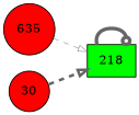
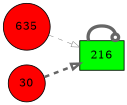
  digraph {
    rankdir=LR
    node [fillcolor="#fe0000" shape=circle style=filled]
    edge [color=gray40 arrowhead=onormal style=dashed]
-   n1 [fillcolor="#00fe00" label=218 shape=box]
+   n1 [fillcolor="#00fe00" label=216 shape=box]
    n2 [label=635]
    n3 [label=30]
    n1 -> n1 [penwidth=4.00 arrowhead=odot style=""]
    n2 -> n1 [penwidth=0.50]
    n3 -> n1 [penwidth=3.00]
  }
